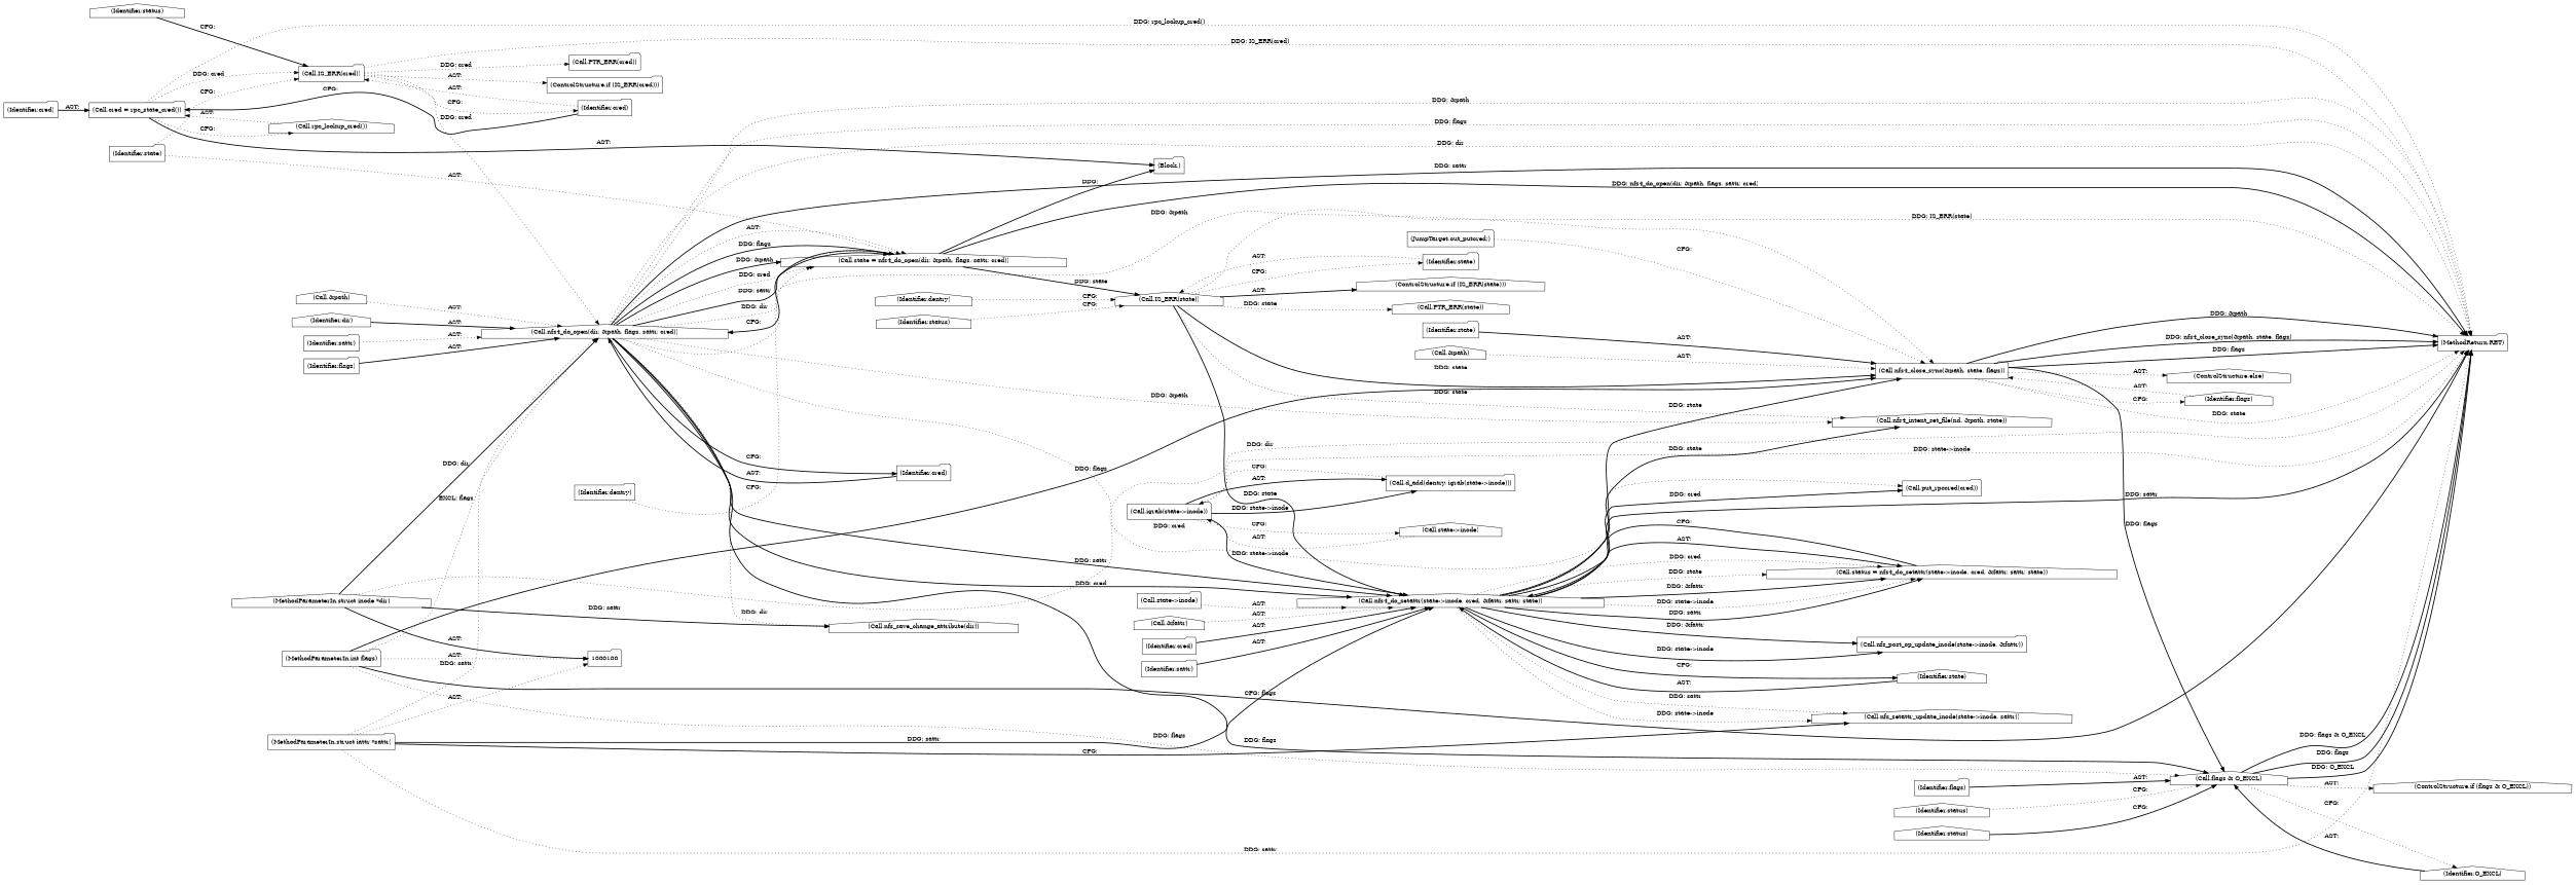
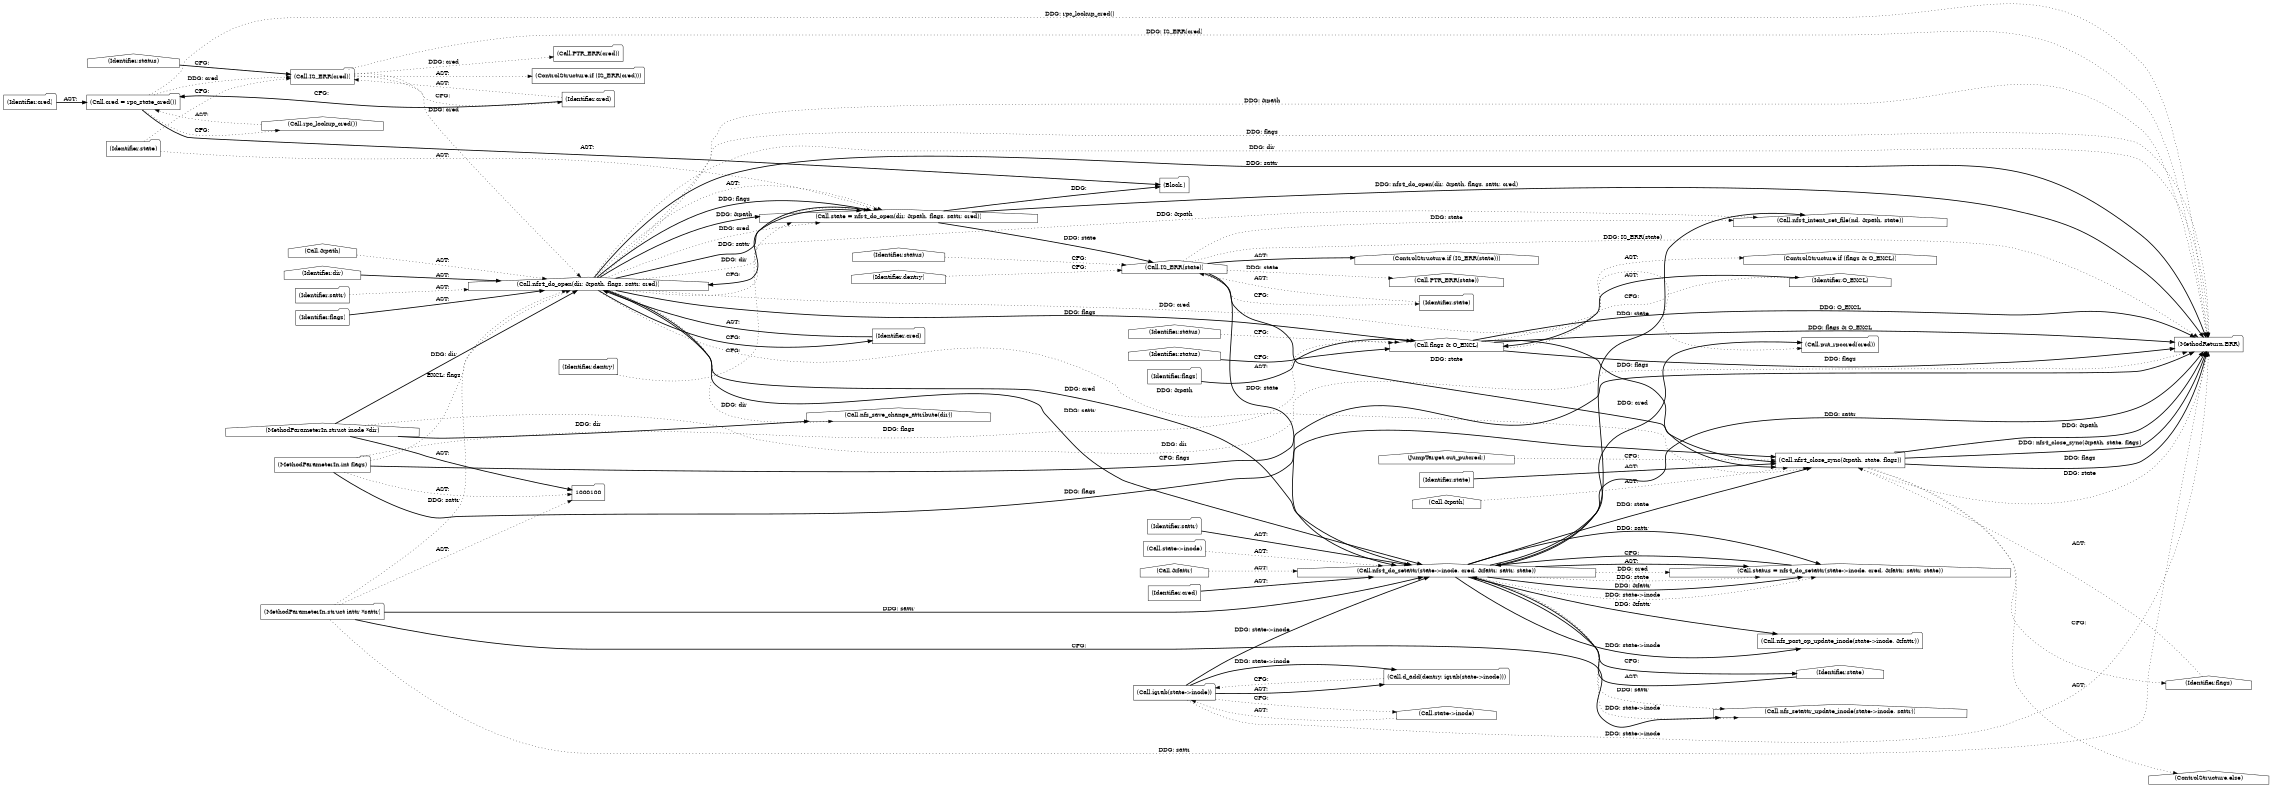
  digraph {
    fontname="DejaVu Serif"
    rankdir=LR
    node [fontname="DejaVu Serif" shape=folder]
    edge [fontname="DejaVu Serif" style=dotted]
    n1 [label="(Call,nfs4_close_sync(&path, state, flags))"]
    n2 [label="(Identifier,flags)" shape=house]
-   n3 [label="(MethodReturn,RET)"]
+   n3 [label="(MethodReturn,ERR)"]
    n4 [label="(ControlStructure,else)" shape=house]
    n5 [label="(Call,nfs4_do_open(dir, &path, flags, sattr, cred))" shape=house]
    n6 [label="(Call,nfs4_do_setattr(state->inode, cred, &fattr, sattr, state))" shape=house]
    n7 [label="(Call,state = nfs4_do_open(dir, &path, flags, sattr, cred))" shape=house]
    n8 [label="(Call,flags & O_EXCL)" shape=house]
    n9 [label="(Call,put_rpccred(cred))"]
    n10 [label="(Call,nfs4_intent_set_file(nd, &path, state))" shape=house]
    n11 [label="(Call,nfs_save_change_attribute(dir))" shape=house]
    n12 [label="(Identifier,cred)"]
    n13 [label="(Call,nfs_setattr_update_inode(state->inode, sattr))" shape=house]
    n14 [label="(Call,nfs_post_op_update_inode(state->inode, &fattr))"]
    n15 [label="(Call,status = nfs4_do_setattr(state->inode, cred, &fattr, sattr, state))" shape=house]
    n16 [label="(Identifier,state)" shape=house]
    n17 [label="(Block,)"]
    n18 [label="(Call,IS_ERR(state))" shape=house]
    n19 [label="(ControlStructure,if (flags & O_EXCL))" shape=house]
    n20 [label="(Identifier,O_EXCL)" shape=house]
    n21 [label="(MethodParameterIn,struct inode *dir)" shape=house]
    1000100
    n23 [label="(MethodParameterIn,int flags)"]
    n24 [label="(MethodParameterIn,struct iattr *sattr)"]
    n25 [label="(Call,IS_ERR(cred))"]
    n26 [label="(ControlStructure,if (IS_ERR(cred)))"]
    n27 [label="(Identifier,cred)"]
    n28 [label="(Call,PTR_ERR(cred))"]
    n29 [label="(Call,cred = rpc_state_cred())"]
    n30 [label="(Call,rpc_lookup_cred())" shape=house]
    n31 [label="(Call,igrab(state->inode))"]
    n32 [label="(Call,d_add(dentry, igrab(state->inode)))"]
    n33 [label="(Call,state->inode)" shape=house]
    n34 [label="(Identifier,state)"]
    n35 [label="(ControlStructure,if (IS_ERR(state)))" shape=house]
    n36 [label="(Call,PTR_ERR(state))" shape=house]
    n37 [label="(Identifier,status)" shape=house]
    n38 [label="(Identifier,status)" shape=house]
    n39 [label="(Call,&path)" shape=house]
-   n40 [label="(JumpTarget,out_putcred:)"]
+   n40 [label="(JumpTarget,out_putcred:)" shape=house]
    n41 [label="(Identifier,sattr)"]
    n42 [label="(Call,state->inode)"]
    n43 [label="(Identifier,status)" shape=house]
    n44 [label="(Call,&fattr)" shape=house]
    n45 [label="(Identifier,dentry)" shape=house]
    n46 [label="(Identifier,dentry)"]
    n47 [label="(Identifier,state)"]
    n48 [label="(Identifier,dir)" shape=house]
    n49 [label="(Identifier,sattr)"]
    n50 [label="(Identifier,state)"]
    n51 [label="(Identifier,cred)"]
    n52 [label="(Identifier,status)" shape=house]
    n53 [label="(Identifier,cred)"]
    n54 [label="(Identifier,flags)"]
    n55 [label="(Call,&path)" shape=house]
    n56 [label="(Identifier,flags)"]
    n1 -> n2 [label="CFG: "]
    n1 -> n3 [label="DDG: &path" style=bold]
    n1 -> n3 [label="DDG: nfs4_close_sync(&path, state, flags)" style=bold]
    n1 -> n3 [label="DDG: flags" style=bold]
    n1 -> n3 [label="DDG: state"]
    n1 -> n4 [label="AST: "]
    n2 -> n1 [label="AST: "]
    n5 -> n1 [label="DDG: &path"]
    n5 -> n3 [label="DDG: &path"]
    n5 -> n3 [label="DDG: flags"]
    n5 -> n3 [label="DDG: dir"]
    n5 -> n3 [label="DDG: sattr" style=bold]
    n5 -> n6 [label="DDG: cred" style=bold]
    n5 -> n6 [label="DDG: sattr" style=bold]
    n5 -> n7 [label="AST: "]
    n5 -> n7 [label="DDG: flags" style=bold]
    n5 -> n7 [label="DDG: &path" style=bold]
    n5 -> n7 [label="DDG: cred"]
    n5 -> n7 [label="DDG: sattr" style=bold]
    n5 -> n7 [label="DDG: dir"]
    n5 -> n8 [label="DDG: flags" style=bold]
    n5 -> n9 [label="DDG: cred"]
    n5 -> n10 [label="DDG: &path"]
    n5 -> n11 [label="DDG: dir"]
    n5 -> n12 [label="CFG: " style=bold]
    n6 -> n1 [label="DDG: state" style=bold]
    n6 -> n3 [label="DDG: sattr" style=bold]
    n6 -> n9 [label="DDG: cred" style=bold]
    n6 -> n10 [label="DDG: state" style=bold]
    n6 -> n13 [label="DDG: state->inode"]
    n6 -> n13 [label="DDG: sattr"]
    n6 -> n14 [label="DDG: state->inode" style=bold]
    n6 -> n14 [label="DDG: &fattr" style=bold]
    n6 -> n15 [label="AST: " style=bold]
    n6 -> n15 [label="DDG: cred"]
    n6 -> n15 [label="DDG: state"]
    n6 -> n15 [label="DDG: &fattr" style=bold]
    n6 -> n15 [label="DDG: state->inode"]
    n6 -> n15 [label="DDG: sattr" style=bold]
    n6 -> n16 [label="CFG: " style=bold]
    n7 -> n3 [label="DDG: nfs4_do_open(dir, &path, flags, sattr, cred)" style=bold]
    n7 -> n5 [label="CFG: " style=bold]
    n7 -> n17 [label="DDG: " style=bold]
    n7 -> n18 [label="DDG: state" style=bold]
-   n1 -> n8 [label="DDG: flags" style=bold]
+   n8 -> n1 [label="DDG: flags" style=bold]
    n8 -> n3 [label="DDG: O_EXCL" style=bold]
    n8 -> n3 [label="DDG: flags & O_EXCL" style=bold]
    n8 -> n3 [label="DDG: flags" style=bold]
    n8 -> n19 [label="AST: "]
    n8 -> n20 [label="CFG: "]
    n12 -> n5 [label="AST: " style=bold]
    n15 -> n6 [label="CFG: " style=bold]
    n16 -> n6 [label="AST: " style=bold]
    n18 -> n1 [label="DDG: state" style=bold]
    n18 -> n3 [label="DDG: IS_ERR(state)"]
    n18 -> n6 [label="DDG: state" style=bold]
    n18 -> n10 [label="DDG: state"]
    n18 -> n34 [label="CFG: "]
    n18 -> n35 [label="AST: " style=bold]
    n18 -> n36 [label="DDG: state"]
    n20 -> n8 [label="AST: " style=bold]
    n21 -> n3 [label="DDG: dir"]
    n21 -> n5 [label="DDG: dir" style=bold]
-   n21 -> n11 [label="DDG: sattr" style=bold]
+   n21 -> n11 [label="DDG: dir" style=bold]
    n21 -> 1000100 [label="AST: " style=bold]
    n23 -> n1 [label="DDG: flags" style=bold]
    n23 -> n3 [label="CFG: flags" style=bold]
    n23 -> n5 [label="EXCL: flags"]
    n23 -> n8 [label="DDG: flags"]
    n23 -> 1000100 [label="AST: "]
    n24 -> n3 [label="DDG: sattr"]
    n24 -> n5 [label="DDG: sattr"]
    n24 -> n6 [label="DDG: sattr" style=bold]
    n24 -> n13 [label="CFG: " style=bold]
    n24 -> 1000100 [label="AST: "]
    n25 -> n3 [label="DDG: IS_ERR(cred)"]
    n25 -> n5 [label="DDG: cred"]
    n25 -> n26 [label="AST: "]
    n25 -> n27 [label="CFG: "]
    n25 -> n28 [label="DDG: cred"]
    n27 -> n25 [label="AST: "]
    n27 -> n29 [label="CFG: " style=bold]
    n29 -> n3 [label="DDG: rpc_lookup_cred()"]
    n29 -> n17 [label="AST: " style=bold]
    n29 -> n25 [label="DDG: cred"]
    n29 -> n30 [label="CFG: "]
    n30 -> n29 [label="AST: "]
    n31 -> n3 [label="DDG: state->inode"]
    n31 -> n6 [label="DDG: state->inode" style=bold]
    n31 -> n32 [label="AST: " style=bold]
    n31 -> n32 [label="DDG: state->inode" style=bold]
    n31 -> n33 [label="CFG: "]
    n32 -> n31 [label="CFG: "]
    n33 -> n31 [label="AST: "]
    n34 -> n18 [label="AST: "]
    n37 -> n25 [label="CFG: " style=bold]
    n38 -> n8 [label="CFG: "]
    n39 -> n5 [label="AST: "]
    n40 -> n1 [label="CFG: "]
    n41 -> n6 [label="AST: " style=bold]
    n42 -> n6 [label="AST: "]
    n43 -> n18 [label="CFG: "]
    n44 -> n6 [label="AST: "]
    n45 -> n18 [label="CFG: "]
    n46 -> n7 [label="CFG: "]
    n47 -> n1 [label="AST: " style=bold]
    n48 -> n5 [label="AST: " style=bold]
    n49 -> n5 [label="AST: "]
    n50 -> n7 [label="AST: "]
    n50 -> n25 [label="CFG: "]
    n51 -> n6 [label="AST: " style=bold]
    n52 -> n8 [label="CFG: " style=bold]
    n53 -> n29 [label="AST: " style=bold]
    n54 -> n5 [label="AST: " style=bold]
    n55 -> n1 [label="AST: "]
    n56 -> n8 [label="AST: " style=bold]
  }
